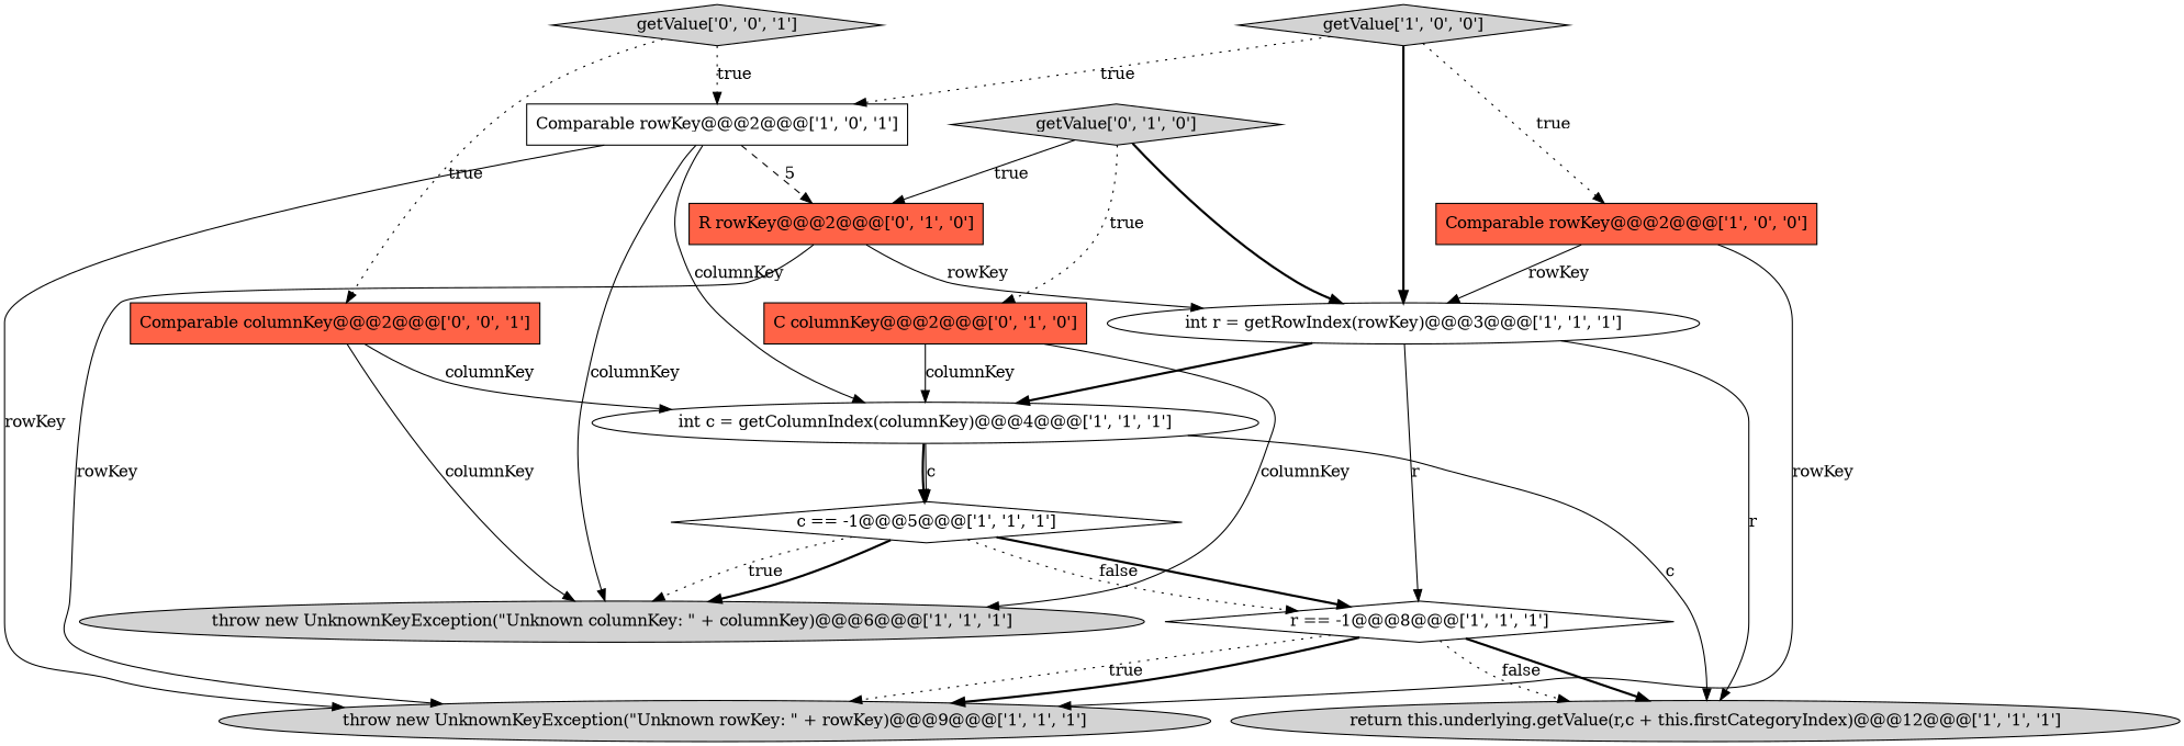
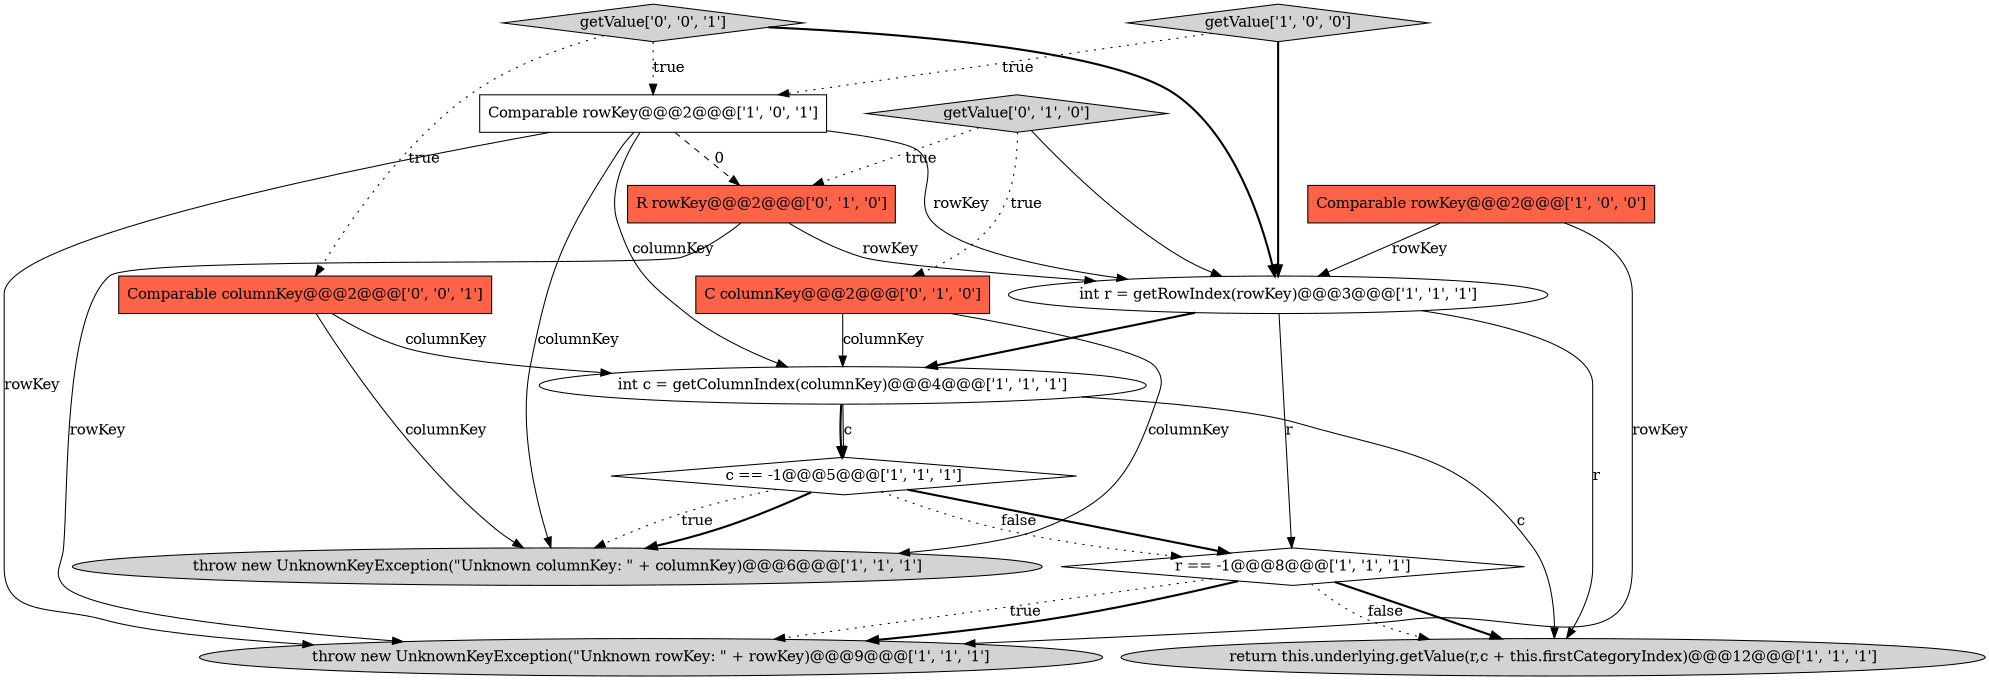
  digraph {
    node [fillcolor=lightgray shape=diamond style=filled]
    edge [style=solid]
    n1 [fillcolor=white label="c == -1@@@5@@@['1', '1', '1']"]
    n2 [label="throw new UnknownKeyException(\"Unknown columnKey: \" + columnKey)@@@6@@@['1', '1', '1']" shape=ellipse]
    n3 [fillcolor=white label="r == -1@@@8@@@['1', '1', '1']"]
    n4 [label="return this.underlying.getValue(r,c + this.firstCategoryIndex)@@@12@@@['1', '1', '1']" shape=ellipse]
    n5 [label="throw new UnknownKeyException(\"Unknown rowKey: \" + rowKey)@@@9@@@['1', '1', '1']" shape=ellipse]
    n6 [fillcolor=tomato label="Comparable rowKey@@@2@@@['1', '0', '0']" shape=box]
    n7 [fillcolor=white label="int r = getRowIndex(rowKey)@@@3@@@['1', '1', '1']" shape=ellipse]
    n8 [fillcolor=white label="int c = getColumnIndex(columnKey)@@@4@@@['1', '1', '1']" shape=ellipse]
    n9 [label="getValue['0', '0', '1']"]
    n10 [fillcolor=white label="Comparable rowKey@@@2@@@['1', '0', '1']" shape=box]
    n11 [fillcolor=tomato label="Comparable columnKey@@@2@@@['0', '0', '1']" shape=box]
    n12 [fillcolor=tomato label="R rowKey@@@2@@@['0', '1', '0']" shape=box]
    n13 [label="getValue['1', '0', '0']"]
    n14 [fillcolor=tomato label="C columnKey@@@2@@@['0', '1', '0']" shape=box]
    n15 [label="getValue['0', '1', '0']"]
    n1 -> n2 [style=bold]
    n1 -> n2 [label=true style=dotted]
    n1 -> n3 [style=bold]
    n1 -> n3 [label=false style=dotted]
    n3 -> n4 [style=bold]
    n3 -> n4 [label=false style=dotted]
    n3 -> n5 [label=true style=dotted]
    n3 -> n5 [style=bold]
    n6 -> n5 [label=rowKey]
    n6 -> n7 [label=rowKey]
    n7 -> n3 [label=r]
    n7 -> n4 [label=r]
    n7 -> n8 [style=bold]
    n8 -> n1 [style=bold]
    n8 -> n1 [label=c]
    n8 -> n4 [label=c]
+   n9 -> n7 [style=bold]
    n9 -> n10 [label=true style=dotted]
    n9 -> n11 [label=true style=dotted]
    n10 -> n2 [label=columnKey]
    n10 -> n5 [label=rowKey]
+   n10 -> n7 [label=rowKey]
    n10 -> n8 [label=columnKey]
-   n10 -> n12 [label=5 style=dashed]
+   n10 -> n12 [label=0 style=dashed]
    n11 -> n2 [label=columnKey]
    n11 -> n8 [label=columnKey]
    n12 -> n5 [label=rowKey]
    n12 -> n7 [label=rowKey]
-   n13 -> n6 [label=true style=dotted]
    n13 -> n7 [style=bold]
    n13 -> n10 [label=true style=dotted]
    n14 -> n2 [label=columnKey]
    n14 -> n8 [label=columnKey]
-   n15 -> n7 [style=bold]
-   n15 -> n12 [label=true]
+   n15 -> n7
+   n15 -> n12 [label=true style=dotted]
    n15 -> n14 [label=true style=dotted]
  }
